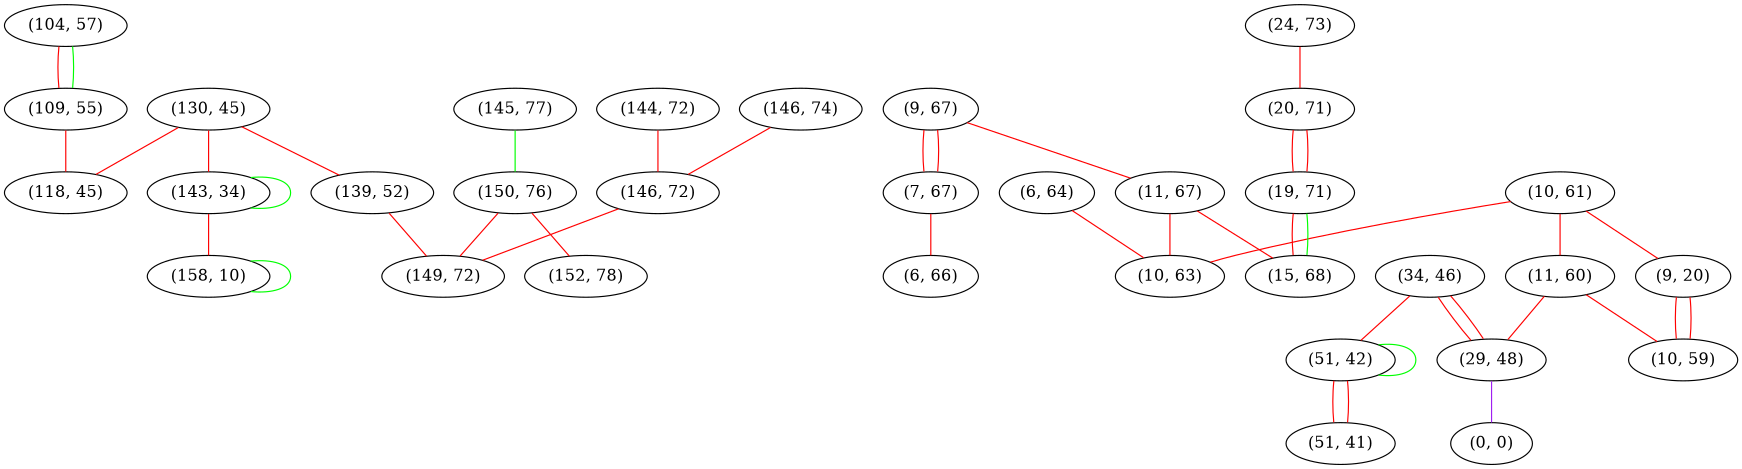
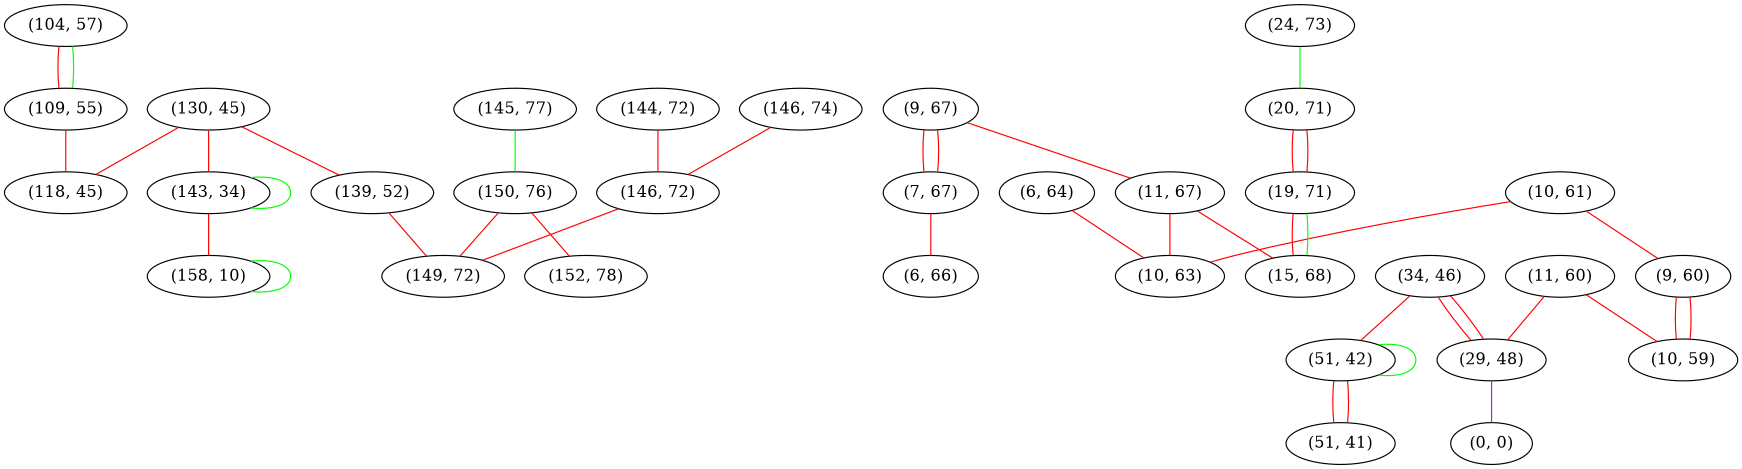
  graph {
    edge [color=red weight=1]
    "(104, 57)"
    "(109, 55)"
    "(118, 45)"
    "(9, 67)"
    "(11, 67)"
    "(7, 67)"
    "(10, 63)"
    "(15, 68)"
    "(6, 66)"
    "(6, 64)"
    "(130, 45)"
    "(139, 52)"
    "(143, 34)"
    "(149, 72)"
    "(158, 10)"
    "(145, 77)"
    "(150, 76)"
    "(152, 78)"
    "(10, 61)"
    "(11, 60)"
-   "(9, 60)" [label="(9, 20)"]
+   "(9, 60)"
    "(29, 48)"
    "(10, 59)"
    "(34, 46)"
    "(51, 42)"
    "(51, 41)"
    "(0, 0)"
    "(146, 74)"
    "(146, 72)"
    "(144, 72)"
    "(24, 73)"
    "(20, 71)"
    "(19, 71)"
    "(104, 57)" -- "(109, 55)"
    "(104, 57)" -- "(109, 55)" [color=green weight=2]
    "(109, 55)" -- "(118, 45)"
    "(9, 67)" -- "(11, 67)"
    "(9, 67)" -- "(7, 67)"
    "(9, 67)" -- "(7, 67)"
    "(11, 67)" -- "(10, 63)"
    "(11, 67)" -- "(15, 68)"
    "(7, 67)" -- "(6, 66)"
    "(6, 64)" -- "(10, 63)"
    "(130, 45)" -- "(118, 45)"
    "(130, 45)" -- "(139, 52)"
    "(130, 45)" -- "(143, 34)"
    "(139, 52)" -- "(149, 72)"
    "(143, 34)" -- "(143, 34)" [color=green weight=2]
    "(143, 34)" -- "(158, 10)"
    "(158, 10)" -- "(158, 10)" [color=green weight=2]
    "(145, 77)" -- "(150, 76)" [color=green]
    "(150, 76)" -- "(149, 72)"
    "(150, 76)" -- "(152, 78)"
    "(10, 61)" -- "(10, 63)"
-   "(10, 61)" -- "(11, 60)"
    "(10, 61)" -- "(9, 60)"
    "(11, 60)" -- "(29, 48)"
    "(11, 60)" -- "(10, 59)"
    "(9, 60)" -- "(10, 59)"
    "(9, 60)" -- "(10, 59)"
    "(29, 48)" -- "(0, 0)" [color=purple weight=4]
    "(34, 46)" -- "(29, 48)"
    "(34, 46)" -- "(29, 48)"
    "(34, 46)" -- "(51, 42)"
    "(51, 42)" -- "(51, 42)" [color=green weight=2]
    "(51, 42)" -- "(51, 41)"
    "(51, 42)" -- "(51, 41)"
    "(146, 74)" -- "(146, 72)"
    "(146, 72)" -- "(149, 72)"
    "(144, 72)" -- "(146, 72)"
-   "(24, 73)" -- "(20, 71)"
+   "(24, 73)" -- "(20, 71)" [color=green]
    "(20, 71)" -- "(19, 71)"
    "(20, 71)" -- "(19, 71)"
    "(19, 71)" -- "(15, 68)"
    "(19, 71)" -- "(15, 68)" [color=green weight=2]
  }
